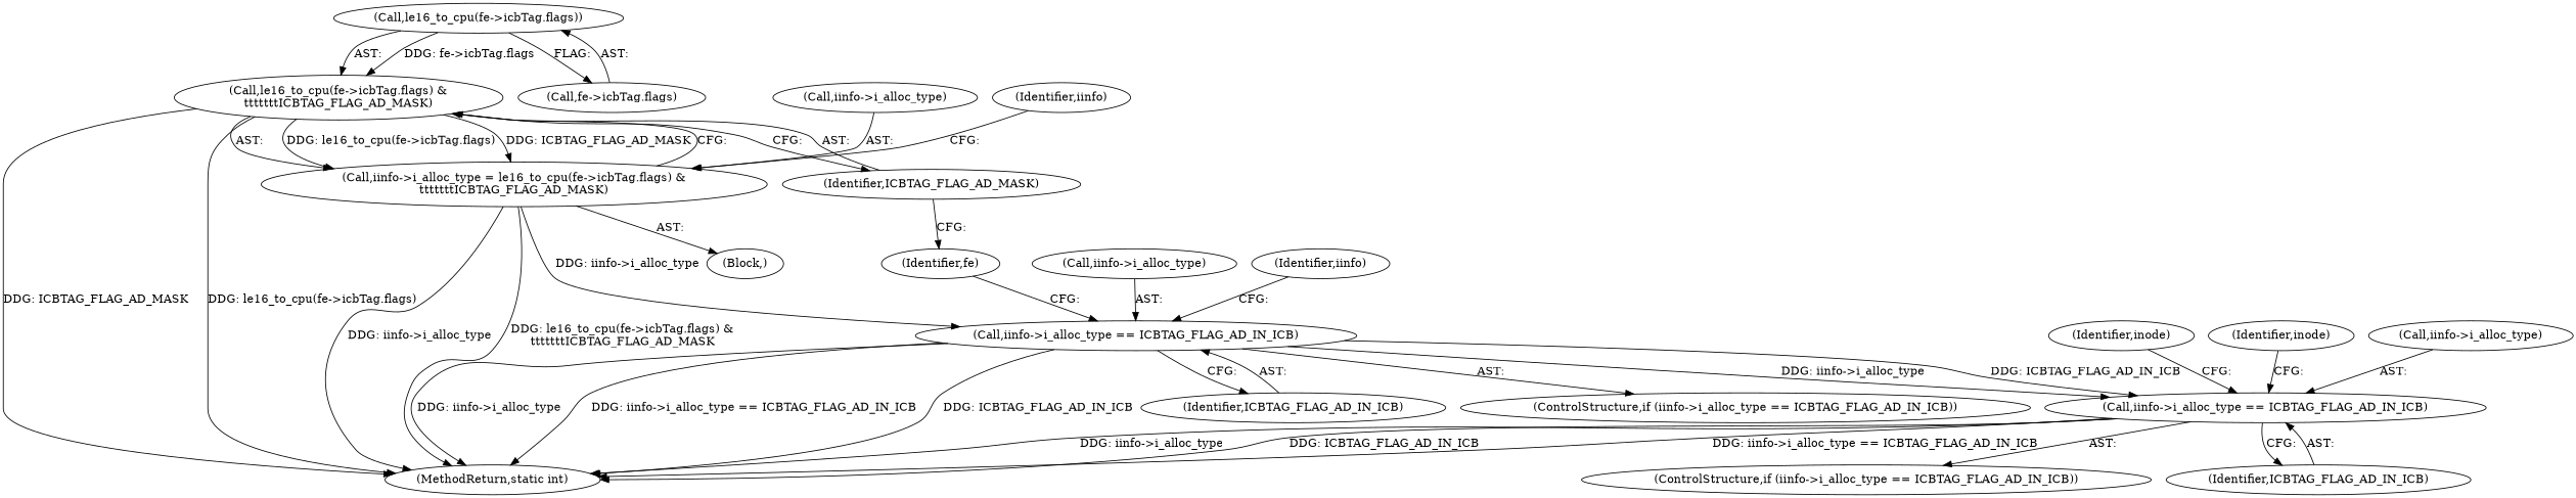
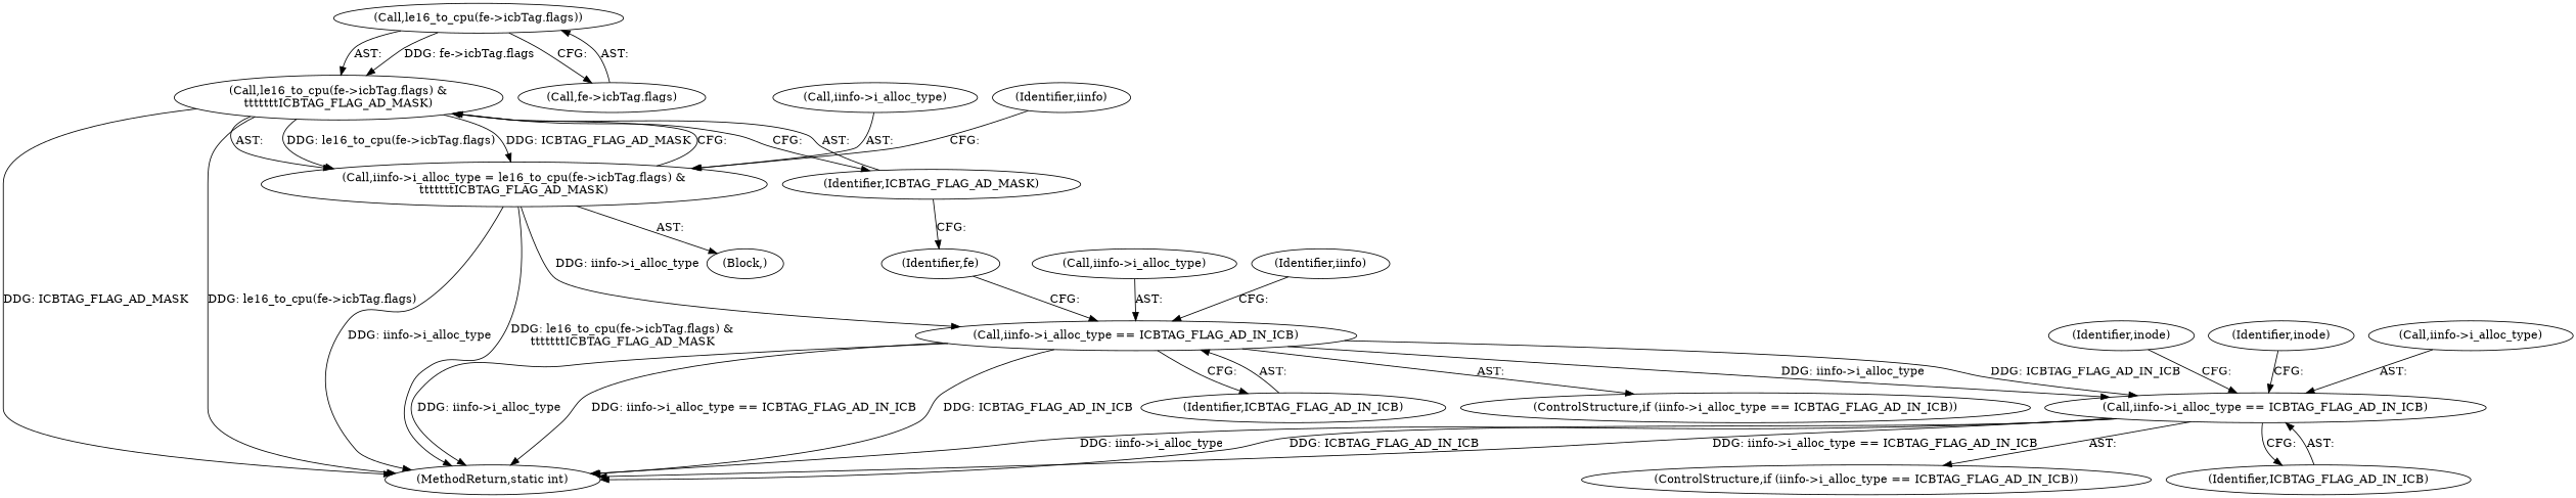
  digraph {
    n1 [label="(Call,le16_to_cpu(fe->icbTag.flags))"]
    n2 [label="(Call,le16_to_cpu(fe->icbTag.flags) &\n\t\t\t\t\t\t\tICBTAG_FLAG_AD_MASK)"]
    n3 [label="(Call,fe->icbTag.flags)"]
    n4 [label="(MethodReturn,static int)"]
    n5 [label="(Call,iinfo->i_alloc_type = le16_to_cpu(fe->icbTag.flags) &\n\t\t\t\t\t\t\tICBTAG_FLAG_AD_MASK)"]
    n6 [label="(Identifier,ICBTAG_FLAG_AD_MASK)"]
    n7 [label="(Call,iinfo->i_alloc_type == ICBTAG_FLAG_AD_IN_ICB)"]
    n8 [label="(Block,)"]
    n9 [label="(Identifier,fe)"]
    n10 [label="(Call,iinfo->i_alloc_type == ICBTAG_FLAG_AD_IN_ICB)"]
    n11 [label="(Identifier,ICBTAG_FLAG_AD_IN_ICB)"]
    n12 [label="(ControlStructure,if (iinfo->i_alloc_type == ICBTAG_FLAG_AD_IN_ICB))"]
    n13 [label="(ControlStructure,if (iinfo->i_alloc_type == ICBTAG_FLAG_AD_IN_ICB))"]
    n14 [label="(Identifier,ICBTAG_FLAG_AD_IN_ICB)"]
    n15 [label="(Call,iinfo->i_alloc_type)"]
    n16 [label="(Call,iinfo->i_alloc_type)"]
    n17 [label="(Identifier,iinfo)"]
    n18 [label="(Identifier,inode)"]
    n19 [label="(Identifier,iinfo)"]
    n20 [label="(Identifier,inode)"]
    n21 [label="(Call,iinfo->i_alloc_type)"]
    n1 -> n2 [label="AST: "]
    n1 -> n2 [label="DDG: fe->icbTag.flags"]
-   n1 -> n3 [label="FLAG: "]
+   n1 -> n3 [label="CFG: "]
    n2 -> n4 [label="DDG: ICBTAG_FLAG_AD_MASK"]
    n2 -> n4 [label="DDG: le16_to_cpu(fe->icbTag.flags)"]
    n2 -> n5 [label="AST: "]
    n2 -> n5 [label="DDG: le16_to_cpu(fe->icbTag.flags)"]
    n2 -> n5 [label="DDG: ICBTAG_FLAG_AD_MASK"]
    n2 -> n6 [label="CFG: "]
    n3 -> n1 [label="AST: "]
    n5 -> n2 [label="CFG: "]
    n5 -> n4 [label="DDG: iinfo->i_alloc_type"]
    n5 -> n4 [label="DDG: le16_to_cpu(fe->icbTag.flags) &\n\t\t\t\t\t\t\tICBTAG_FLAG_AD_MASK"]
    n5 -> n7 [label="DDG: iinfo->i_alloc_type"]
    n5 -> n8 [label="AST: "]
    n6 -> n2 [label="AST: "]
    n6 -> n9 [label="CFG: "]
    n7 -> n4 [label="DDG: iinfo->i_alloc_type"]
    n7 -> n4 [label="DDG: iinfo->i_alloc_type == ICBTAG_FLAG_AD_IN_ICB"]
    n7 -> n4 [label="DDG: ICBTAG_FLAG_AD_IN_ICB"]
    n7 -> n10 [label="DDG: iinfo->i_alloc_type"]
    n7 -> n10 [label="DDG: ICBTAG_FLAG_AD_IN_ICB"]
    n7 -> n11 [label="CFG: "]
    n7 -> n12 [label="AST: "]
    n9 -> n7 [label="CFG: "]
    n10 -> n4 [label="DDG: iinfo->i_alloc_type"]
    n10 -> n4 [label="DDG: ICBTAG_FLAG_AD_IN_ICB"]
    n10 -> n4 [label="DDG: iinfo->i_alloc_type == ICBTAG_FLAG_AD_IN_ICB"]
    n10 -> n13 [label="AST: "]
    n10 -> n14 [label="CFG: "]
    n11 -> n7 [label="AST: "]
    n14 -> n10 [label="AST: "]
    n15 -> n5 [label="AST: "]
    n16 -> n7 [label="AST: "]
    n17 -> n7 [label="CFG: "]
    n18 -> n10 [label="CFG: "]
    n19 -> n5 [label="CFG: "]
    n20 -> n10 [label="CFG: "]
    n21 -> n10 [label="AST: "]
  }
